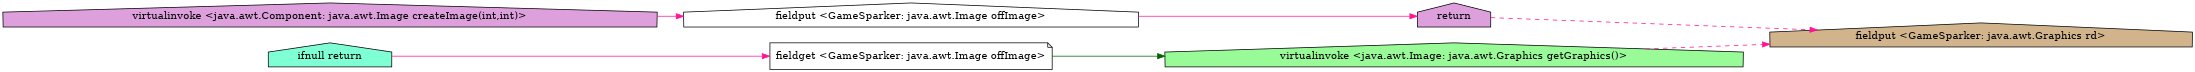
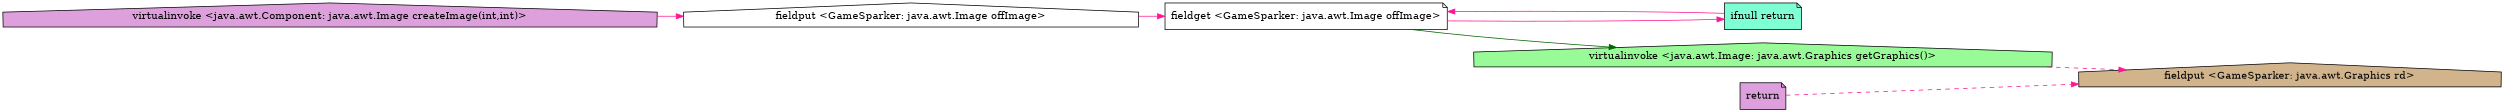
  digraph {
    rankdir=LR
    node [fillcolor=plum shape=house style=filled]
    edge [color=deeppink style=solid]
    "virtualinvoke <java.awt.Component: java.awt.Image createImage(int,int)>"
    "fieldput <GameSparker: java.awt.Image offImage>" [fillcolor=white]
    "fieldget <GameSparker: java.awt.Image offImage>" [fillcolor=white shape=note]
-   "ifnull return" [fillcolor=aquamarine]
+   "ifnull return" [fillcolor=aquamarine shape=note]
    "virtualinvoke <java.awt.Image: java.awt.Graphics getGraphics()>" [fillcolor=palegreen]
    "fieldput <GameSparker: java.awt.Graphics rd>" [fillcolor=tan]
-   return
+   return [shape=note]
    "virtualinvoke <java.awt.Component: java.awt.Image createImage(int,int)>" -> "fieldput <GameSparker: java.awt.Image offImage>"
-   "fieldput <GameSparker: java.awt.Image offImage>" -> return
+   "fieldput <GameSparker: java.awt.Image offImage>" -> "fieldget <GameSparker: java.awt.Image offImage>"
+   "fieldget <GameSparker: java.awt.Image offImage>" -> "ifnull return"
    "fieldget <GameSparker: java.awt.Image offImage>" -> "virtualinvoke <java.awt.Image: java.awt.Graphics getGraphics()>" [color=darkgreen]
    "ifnull return" -> "fieldget <GameSparker: java.awt.Image offImage>"
    "virtualinvoke <java.awt.Image: java.awt.Graphics getGraphics()>" -> "fieldput <GameSparker: java.awt.Graphics rd>" [style=dashed]
    return -> "fieldput <GameSparker: java.awt.Graphics rd>" [style=dashed]
  }
